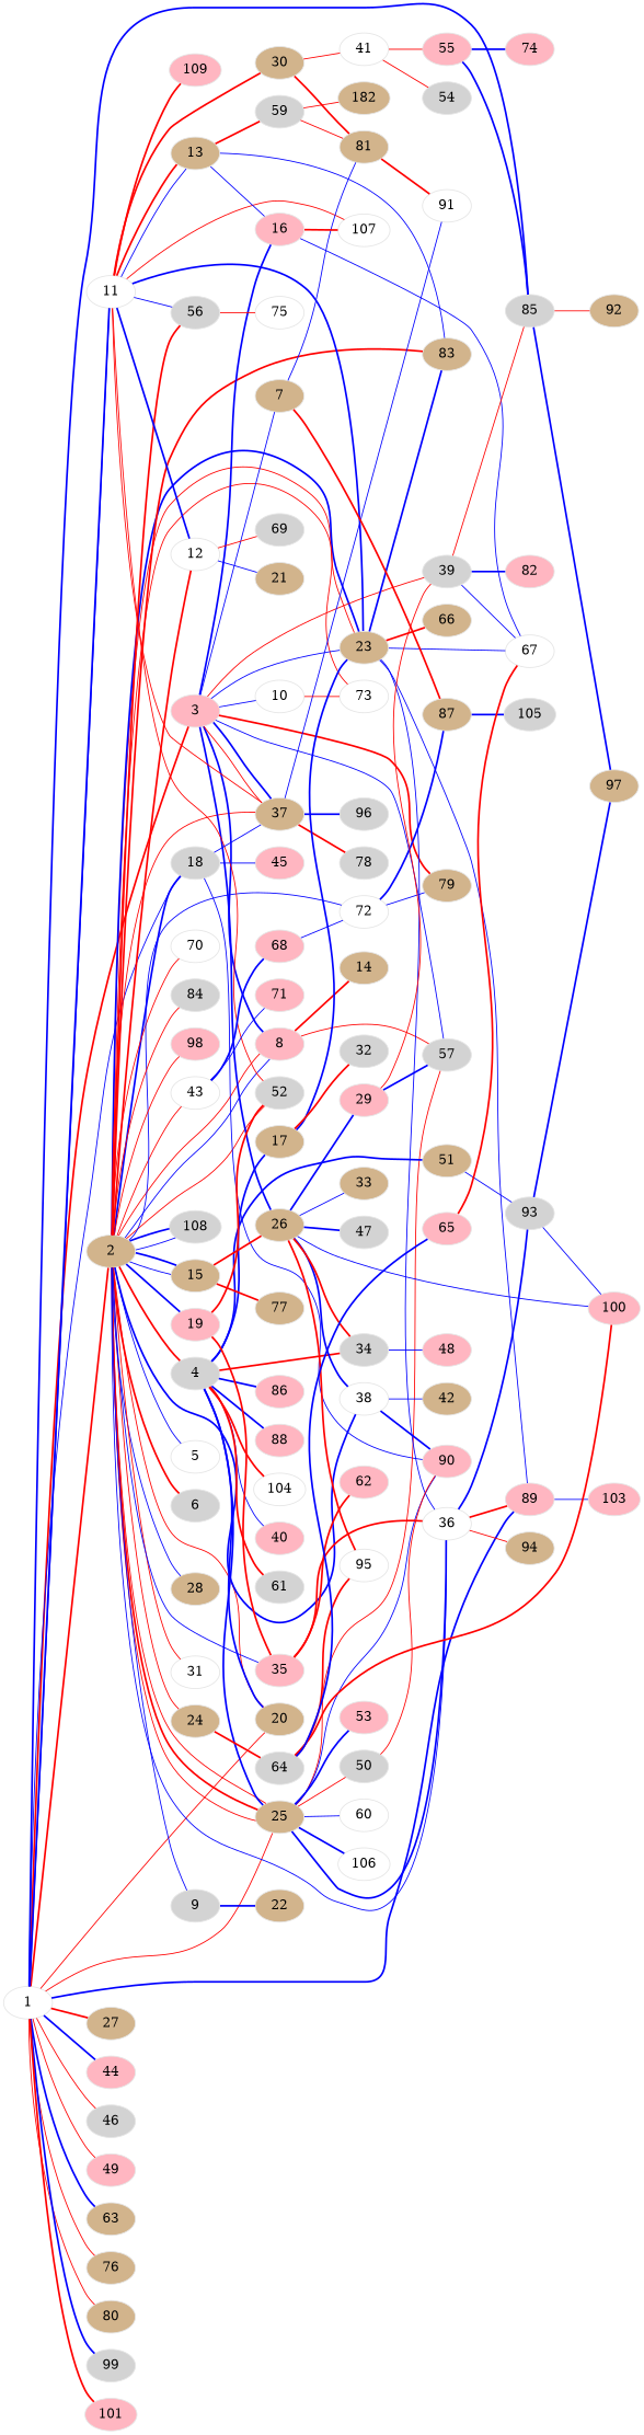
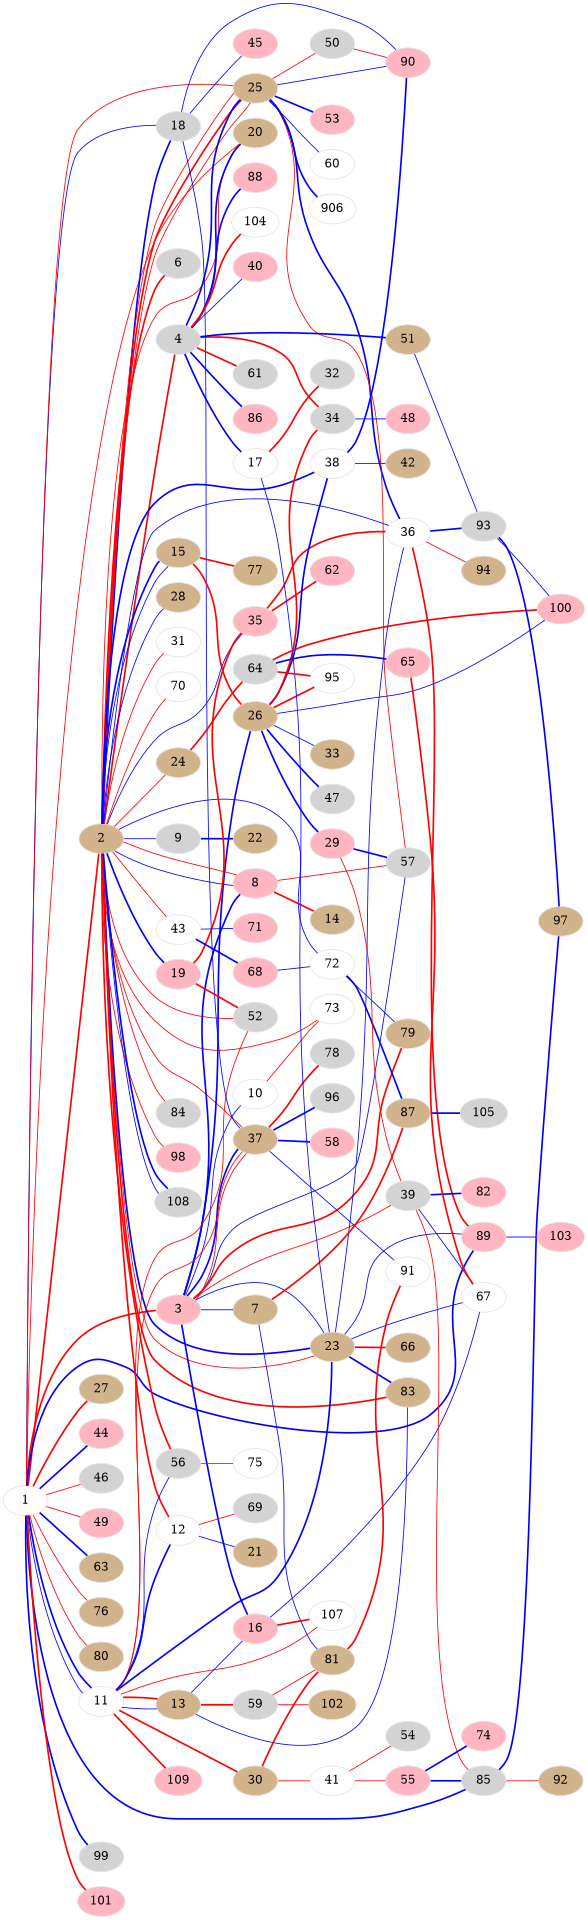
  graph {
    rankdir=LR
    node [color=gray90 fillcolor=tan style=filled]
    edge [color=blue style=bold]
    1 [fillcolor=white]
    2
    3 [fillcolor=lightpink]
    11 [fillcolor=white]
    18 [fillcolor=lightgrey]
    20
    25
    27
    44 [fillcolor=lightpink]
    46 [fillcolor=lightgrey]
    49 [fillcolor=lightpink]
    63
    76
    80
    85 [fillcolor=lightgrey]
    89 [fillcolor=lightpink]
    99 [fillcolor=lightgrey]
    101 [fillcolor=lightpink]
    4 [fillcolor=lightgrey]
-   5 [fillcolor=white]
    6 [fillcolor=lightgrey]
    8 [fillcolor=lightpink]
    9 [fillcolor=lightgrey]
    12 [fillcolor=white]
    15
    19 [fillcolor=lightpink]
    23
    24
    28
    31 [fillcolor=white]
    35 [fillcolor=lightpink]
    36 [fillcolor=white]
    37
    38 [fillcolor=white]
    43 [fillcolor=white]
    52 [fillcolor=lightgrey]
    56 [fillcolor=lightgrey]
    70 [fillcolor=white]
    72 [fillcolor=white]
    73 [fillcolor=white]
    83
    84 [fillcolor=lightgrey]
    98 [fillcolor=lightpink]
    108 [fillcolor=lightgrey]
    7
    10 [fillcolor=white]
    16 [fillcolor=lightpink]
    26
    39 [fillcolor=lightgrey]
    57 [fillcolor=lightgrey]
    79
    13
    30
    107 [fillcolor=white]
    109 [fillcolor=lightpink]
    45 [fillcolor=lightpink]
    90 [fillcolor=lightpink]
    50 [fillcolor=lightgrey]
    53 [fillcolor=lightpink]
    60 [fillcolor=white]
-   106 [fillcolor=white]
+   106 [fillcolor=white label=906]
    92
    97
    103 [fillcolor=lightpink]
-   17
+   17 [fillcolor=white]
    34 [fillcolor=lightgrey]
    40 [fillcolor=lightpink]
    51
    61 [fillcolor=lightgrey]
    86 [fillcolor=lightpink]
    88 [fillcolor=lightpink]
    104 [fillcolor=white]
    14
    22
    21
    69 [fillcolor=lightgrey]
    77
    67 [fillcolor=white]
    66
    64 [fillcolor=lightgrey]
    62 [fillcolor=lightpink]
    93 [fillcolor=lightgrey]
    94
+   58 [fillcolor=lightpink]
    78 [fillcolor=lightgrey]
    91 [fillcolor=white]
    96 [fillcolor=lightgrey]
    42
    68 [fillcolor=lightpink]
    71 [fillcolor=lightpink]
    75 [fillcolor=white]
    87
    81
    29 [fillcolor=lightpink]
    33
    47 [fillcolor=lightgrey]
    95 [fillcolor=white]
    100 [fillcolor=lightpink]
    82 [fillcolor=lightpink]
    32 [fillcolor=lightgrey]
    48 [fillcolor=lightpink]
    105 [fillcolor=lightgrey]
    59 [fillcolor=lightgrey]
    41 [fillcolor=white]
-   102 [label=182]
+   102
    65 [fillcolor=lightpink]
    54 [fillcolor=lightgrey]
    55 [fillcolor=lightpink]
    74 [fillcolor=lightpink]
    1 -- 2 [color=red]
    1 -- 3 [color=red]
    1 -- 11 [style=solid]
    1 -- 11
    1 -- 18 [style=solid]
    1 -- 20 [color=red style=solid]
    1 -- 25 [color=red style=solid]
    1 -- 27 [color=red]
    1 -- 44
    1 -- 46 [color=red style=solid]
    1 -- 49 [color=red style=solid]
    1 -- 63
    1 -- 76 [color=red style=solid]
    1 -- 80 [color=red style=solid]
    1 -- 85
    1 -- 89
    1 -- 99
    1 -- 101 [color=red]
    2 -- 18
    2 -- 20 [color=red style=solid]
    2 -- 25 [color=red style=solid]
    2 -- 25 [color=red]
    2 -- 25 [color=red style=solid]
    2 -- 4 [color=red]
-   2 -- 5 [style=solid]
    2 -- 6 [color=red]
    2 -- 8 [style=solid]
    2 -- 8 [color=red style=solid]
    2 -- 9 [style=solid]
    2 -- 12 [color=red]
    2 -- 15 [style=solid]
    2 -- 15
    2 -- 19
    2 -- 23 [color=red style=solid]
    2 -- 23
    2 -- 24 [color=red style=solid]
    2 -- 28 [style=solid]
    2 -- 31 [color=red style=solid]
    2 -- 35 [style=solid]
    2 -- 36 [style=solid]
    2 -- 37 [color=red style=solid]
    2 -- 38
    2 -- 43 [color=red style=solid]
    2 -- 52 [color=red style=solid]
    2 -- 56 [color=red]
    2 -- 70 [color=red style=solid]
    2 -- 72 [style=solid]
    2 -- 73 [color=red style=solid]
    2 -- 83 [color=red]
    2 -- 84 [color=red style=solid]
    2 -- 98 [color=red style=solid]
    2 -- 108 [style=solid]
    2 -- 108
    3 -- 8
    3 -- 23 [style=solid]
    3 -- 37 [color=red style=solid]
    3 -- 37
    3 -- 7 [style=solid]
    3 -- 10 [style=solid]
    3 -- 16
    3 -- 26
    3 -- 39 [color=red style=solid]
    3 -- 57 [style=solid]
    3 -- 79 [color=red]
    11 -- 12
    11 -- 23
    11 -- 37 [color=red style=solid]
    11 -- 52 [color=red style=solid]
    11 -- 56 [style=solid]
    11 -- 13 [style=solid]
    11 -- 13 [color=red]
    11 -- 30 [color=red]
    11 -- 107 [color=red style=solid]
    11 -- 109 [color=red]
    18 -- 37 [style=solid]
    18 -- 45 [style=solid]
    18 -- 90 [style=solid]
    25 -- 36
    25 -- 57 [color=red style=solid]
    25 -- 90 [style=solid]
    25 -- 50 [color=red style=solid]
    25 -- 53
    25 -- 60 [style=solid]
    25 -- 106
    85 -- 92 [color=red style=solid]
    85 -- 97
    89 -- 103 [style=solid]
    4 -- 20
    4 -- 25
    4 -- 17
    4 -- 34 [color=red]
    4 -- 40 [style=solid]
    4 -- 51
    4 -- 61 [color=red]
    4 -- 86
    4 -- 88
    4 -- 104 [color=red]
    8 -- 57 [color=red style=solid]
    8 -- 14 [color=red]
    9 -- 22
    12 -- 21 [style=solid]
    12 -- 69 [color=red style=solid]
    15 -- 26 [color=red]
    15 -- 77 [color=red]
    19 -- 35 [color=red]
    19 -- 52 [color=red]
    23 -- 89 [style=solid]
    23 -- 36 [style=solid]
    23 -- 83
    23 -- 67 [style=solid]
    23 -- 66 [color=red]
    24 -- 64 [color=red]
    35 -- 36 [color=red]
    35 -- 62 [color=red]
    36 -- 89 [color=red]
    36 -- 93
    36 -- 94 [color=red style=solid]
+   37 -- 58
    37 -- 78 [color=red]
    37 -- 91 [style=solid]
    37 -- 96
    38 -- 90
    38 -- 42 [style=solid]
    43 -- 68
    43 -- 71 [style=solid]
    56 -- 75 [color=red style=solid]
    72 -- 79 [style=solid]
    72 -- 87
    7 -- 87 [color=red]
    7 -- 81 [style=solid]
    10 -- 73 [color=red style=solid]
    16 -- 107 [color=red]
    16 -- 67 [style=solid]
    26 -- 38
    26 -- 34 [color=red]
    26 -- 29
    26 -- 33 [style=solid]
    26 -- 47
    26 -- 95 [color=red]
    26 -- 100 [style=solid]
    39 -- 85 [color=red style=solid]
    39 -- 67 [style=solid]
    39 -- 82
    13 -- 83 [style=solid]
    13 -- 16 [style=solid]
    13 -- 59 [color=red]
    30 -- 81 [color=red]
    30 -- 41 [color=red style=solid]
    50 -- 90 [color=red style=solid]
-   17 -- 23
+   17 -- 23 [style=solid]
    17 -- 32 [color=red]
    34 -- 48 [style=solid]
    51 -- 93 [style=solid]
    64 -- 95 [color=red]
    64 -- 100 [color=red]
    64 -- 65
    93 -- 97
    93 -- 100 [style=solid]
    68 -- 72 [style=solid]
    87 -- 105
    81 -- 91 [color=red]
    29 -- 39 [color=red style=solid]
    29 -- 57
    59 -- 81 [color=red style=solid]
    59 -- 102 [color=red style=solid]
    41 -- 54 [color=red style=solid]
    41 -- 55 [color=red style=solid]
    65 -- 67 [color=red]
    55 -- 85
    55 -- 74
  }
